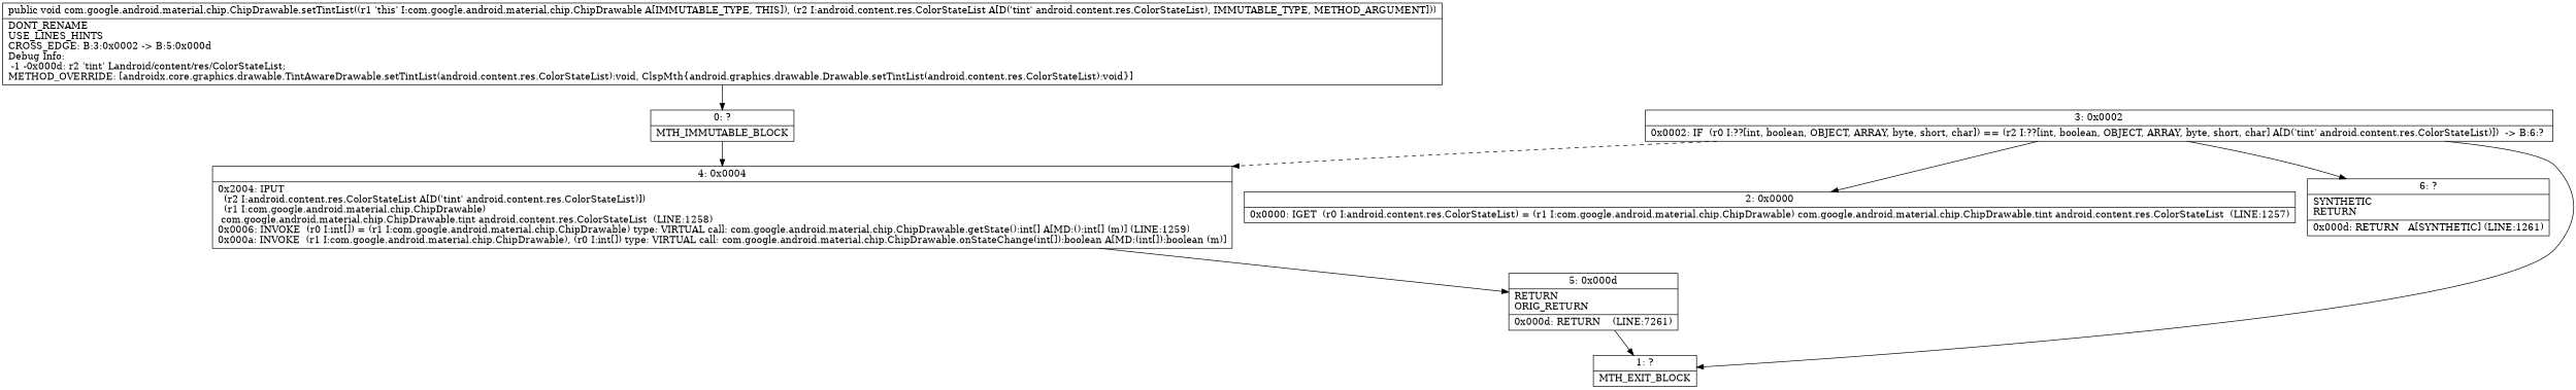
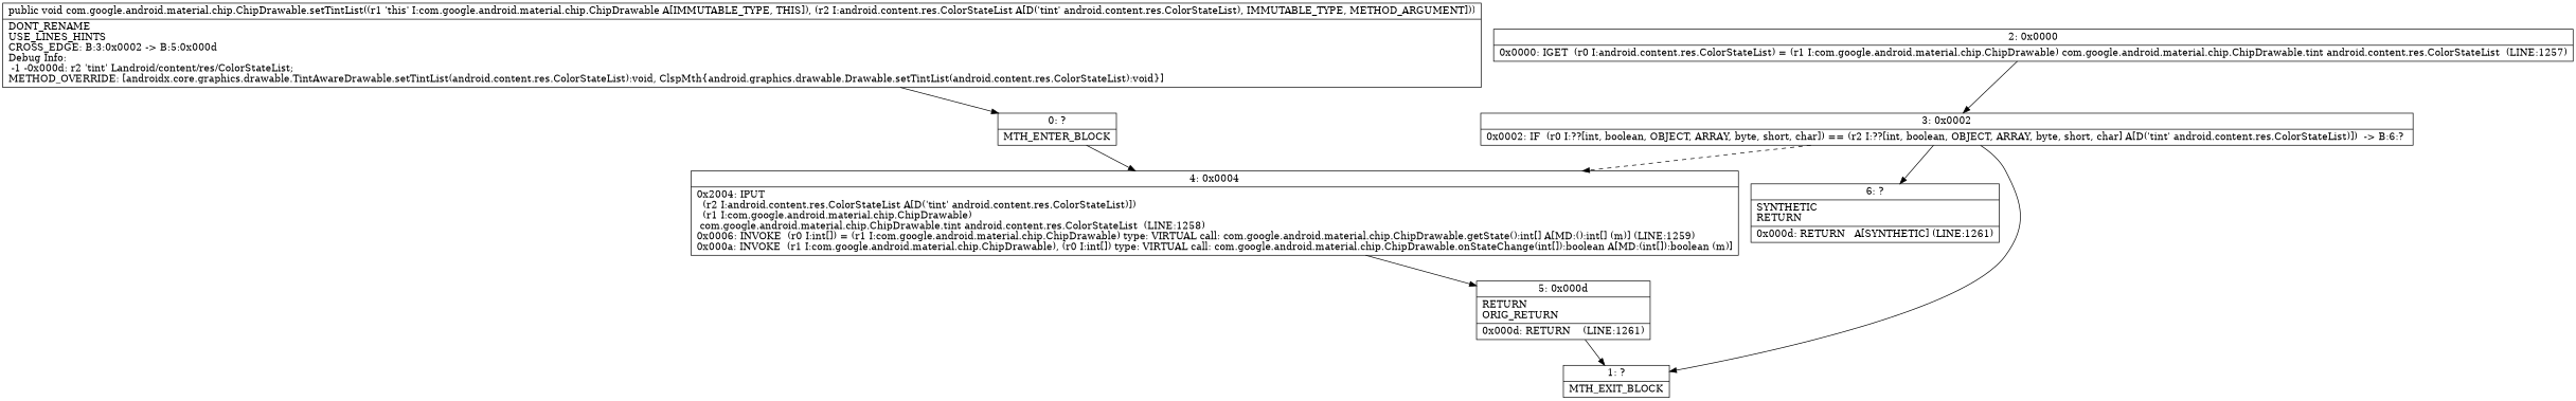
  digraph {
    node [shape=record]
-   n1 [label="{0\:\ ?|MTH_IMMUTABLE_BLOCK\l}"]
+   n1 [label="{0\:\ ?|MTH_ENTER_BLOCK\l}"]
    n2 [label="{4\:\ 0x0004|0x2004: IPUT  \l  (r2 I:android.content.res.ColorStateList A[D('tint' android.content.res.ColorStateList)])\l  (r1 I:com.google.android.material.chip.ChipDrawable)\l com.google.android.material.chip.ChipDrawable.tint android.content.res.ColorStateList  (LINE:1258)\l0x0006: INVOKE  (r0 I:int[]) = (r1 I:com.google.android.material.chip.ChipDrawable) type: VIRTUAL call: com.google.android.material.chip.ChipDrawable.getState():int[] A[MD:():int[] (m)] (LINE:1259)\l0x000a: INVOKE  (r1 I:com.google.android.material.chip.ChipDrawable), (r0 I:int[]) type: VIRTUAL call: com.google.android.material.chip.ChipDrawable.onStateChange(int[]):boolean A[MD:(int[]):boolean (m)]\l}"]
    n3 [label="{2\:\ 0x0000|0x0000: IGET  (r0 I:android.content.res.ColorStateList) = (r1 I:com.google.android.material.chip.ChipDrawable) com.google.android.material.chip.ChipDrawable.tint android.content.res.ColorStateList  (LINE:1257)\l}"]
    n4 [label="{3\:\ 0x0002|0x0002: IF  (r0 I:??[int, boolean, OBJECT, ARRAY, byte, short, char]) == (r2 I:??[int, boolean, OBJECT, ARRAY, byte, short, char] A[D('tint' android.content.res.ColorStateList)])  \-\> B:6:? \l}"]
    n5 [label="{6\:\ ?|SYNTHETIC\lRETURN\l|0x000d: RETURN   A[SYNTHETIC] (LINE:1261)\l}"]
    n6 [label="{1\:\ ?|MTH_EXIT_BLOCK\l}"]
-   n7 [label="{5\:\ 0x000d|RETURN\lORIG_RETURN\l|0x000d: RETURN    (LINE:7261)\l}"]
+   n7 [label="{5\:\ 0x000d|RETURN\lORIG_RETURN\l|0x000d: RETURN    (LINE:1261)\l}"]
    n8 [label="{public void com.google.android.material.chip.ChipDrawable.setTintList((r1 'this' I:com.google.android.material.chip.ChipDrawable A[IMMUTABLE_TYPE, THIS]), (r2 I:android.content.res.ColorStateList A[D('tint' android.content.res.ColorStateList), IMMUTABLE_TYPE, METHOD_ARGUMENT]))  | DONT_RENAME\lUSE_LINES_HINTS\lCROSS_EDGE: B:3:0x0002 \-\> B:5:0x000d\lDebug Info:\l  \-1 \-0x000d: r2 'tint' Landroid\/content\/res\/ColorStateList;\lMETHOD_OVERRIDE: [androidx.core.graphics.drawable.TintAwareDrawable.setTintList(android.content.res.ColorStateList):void, ClspMth\{android.graphics.drawable.Drawable.setTintList(android.content.res.ColorStateList):void\}]\l}"]
    n1 -> n2
    n2 -> n7
-   n4 -> n3
+   n3 -> n4
    n4 -> n2 [style=dashed]
    n4 -> n5
    n4 -> n6
    n7 -> n6
    n8 -> n1
  }
